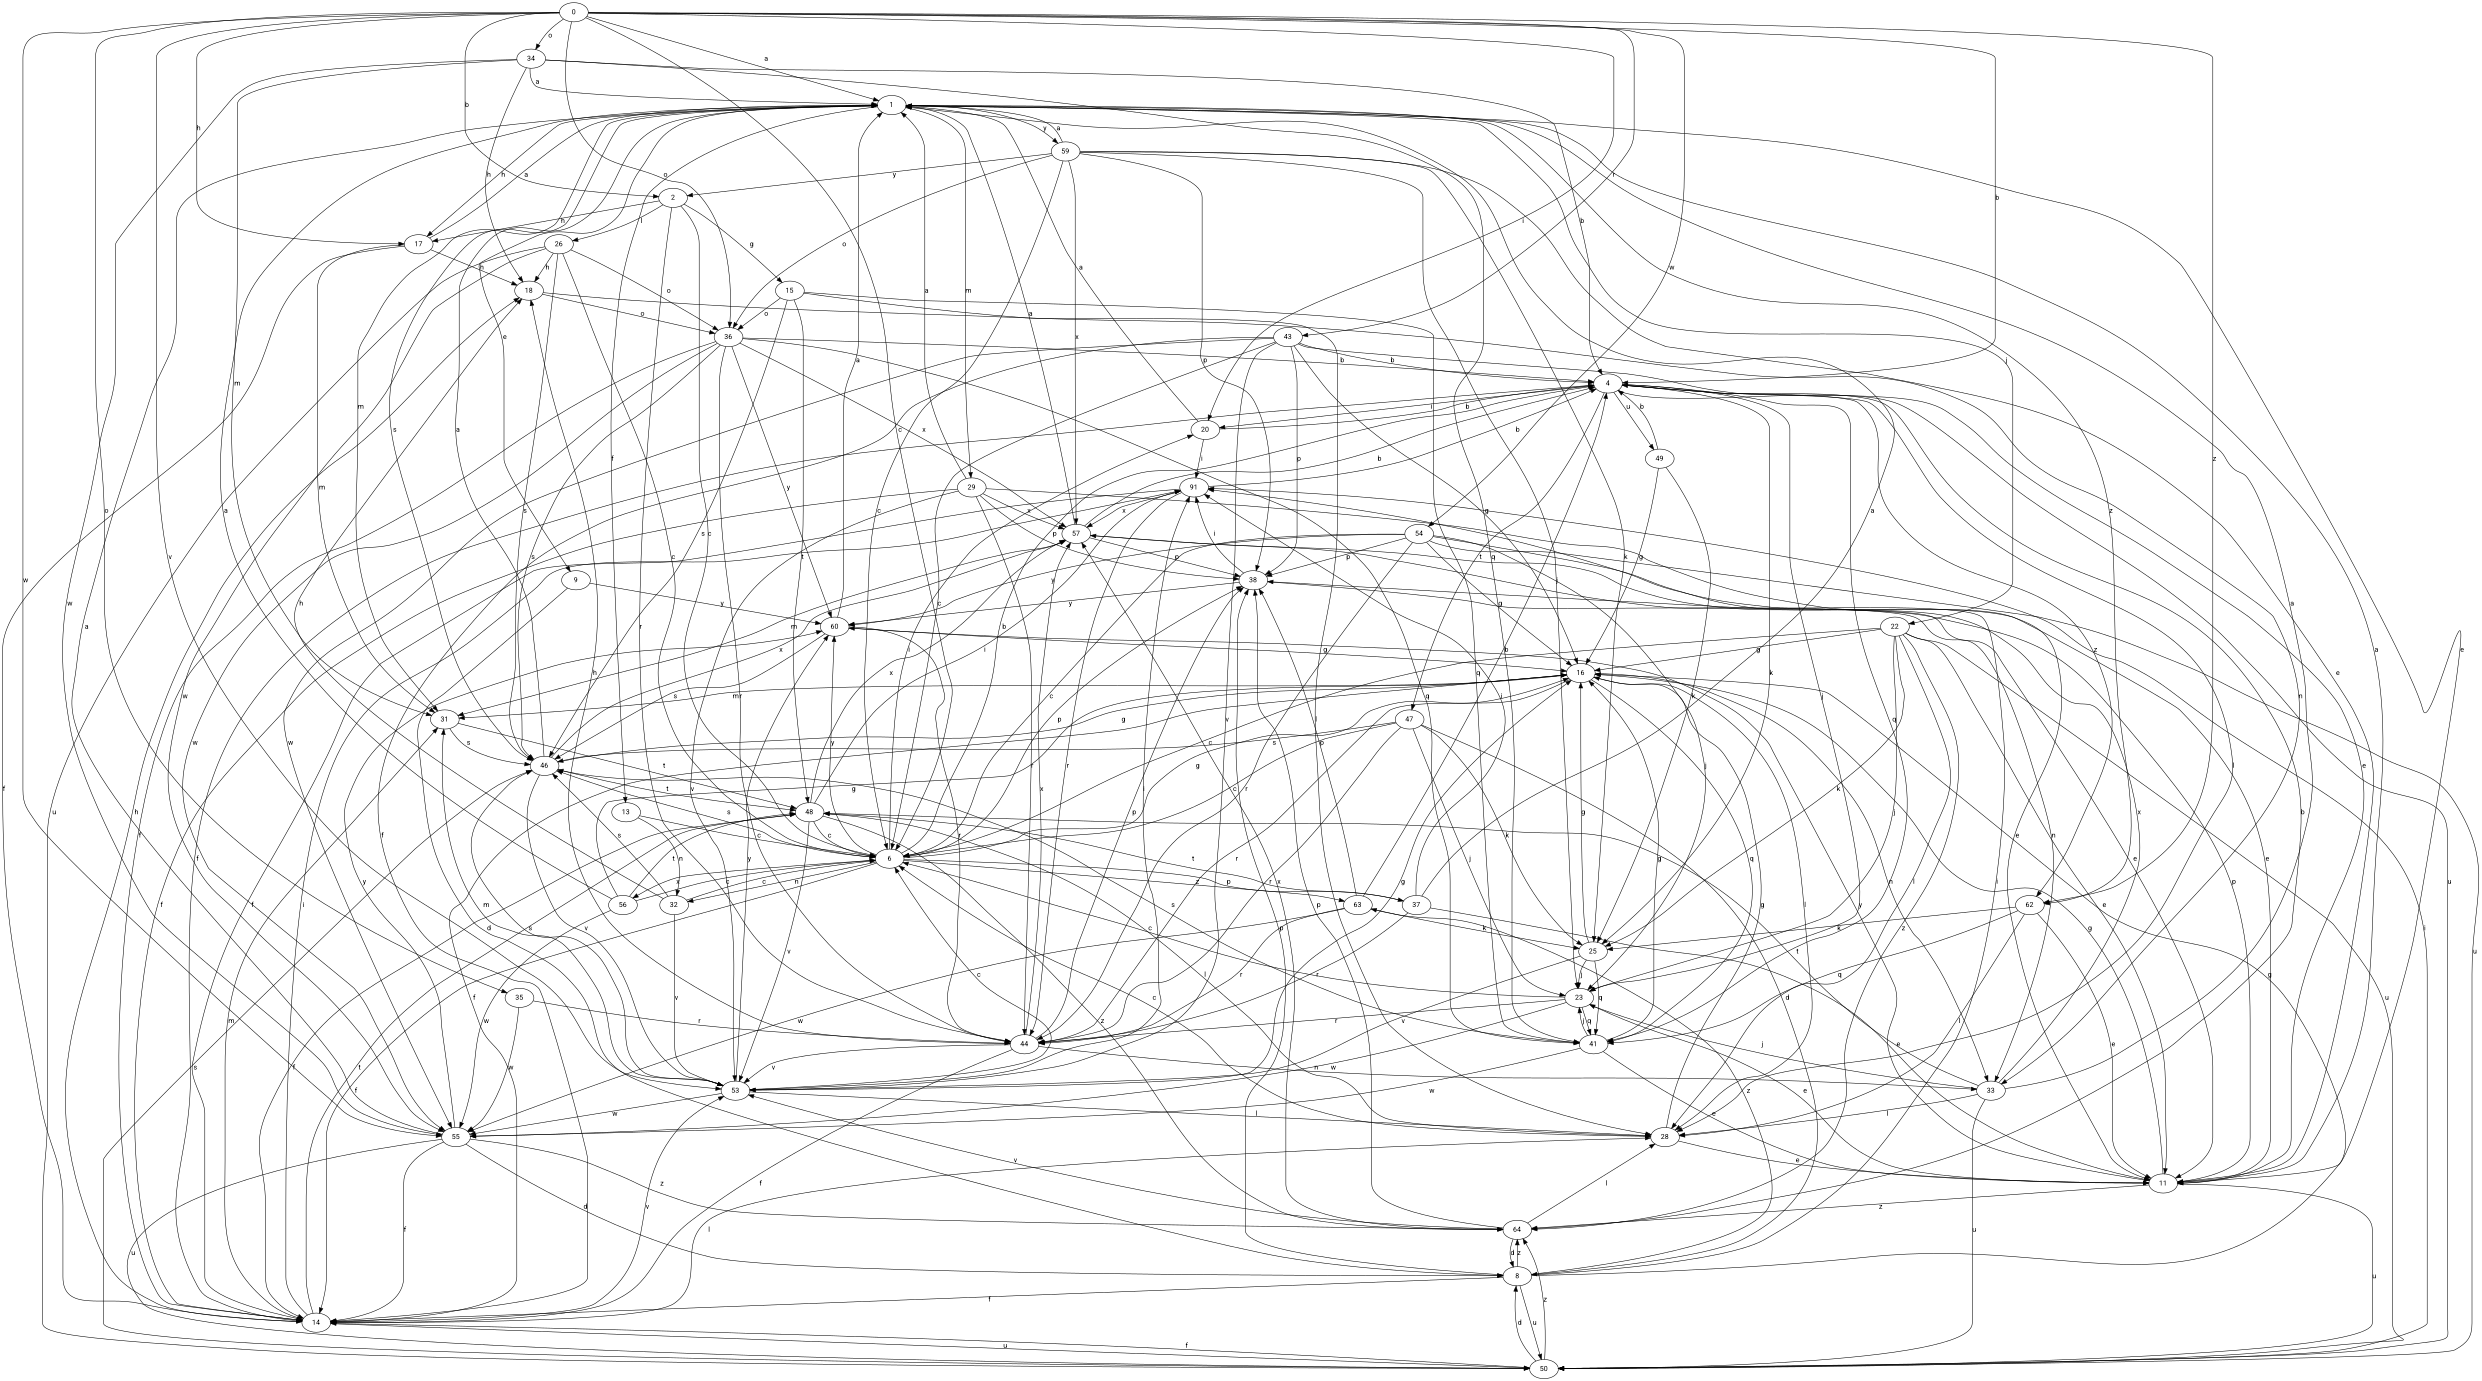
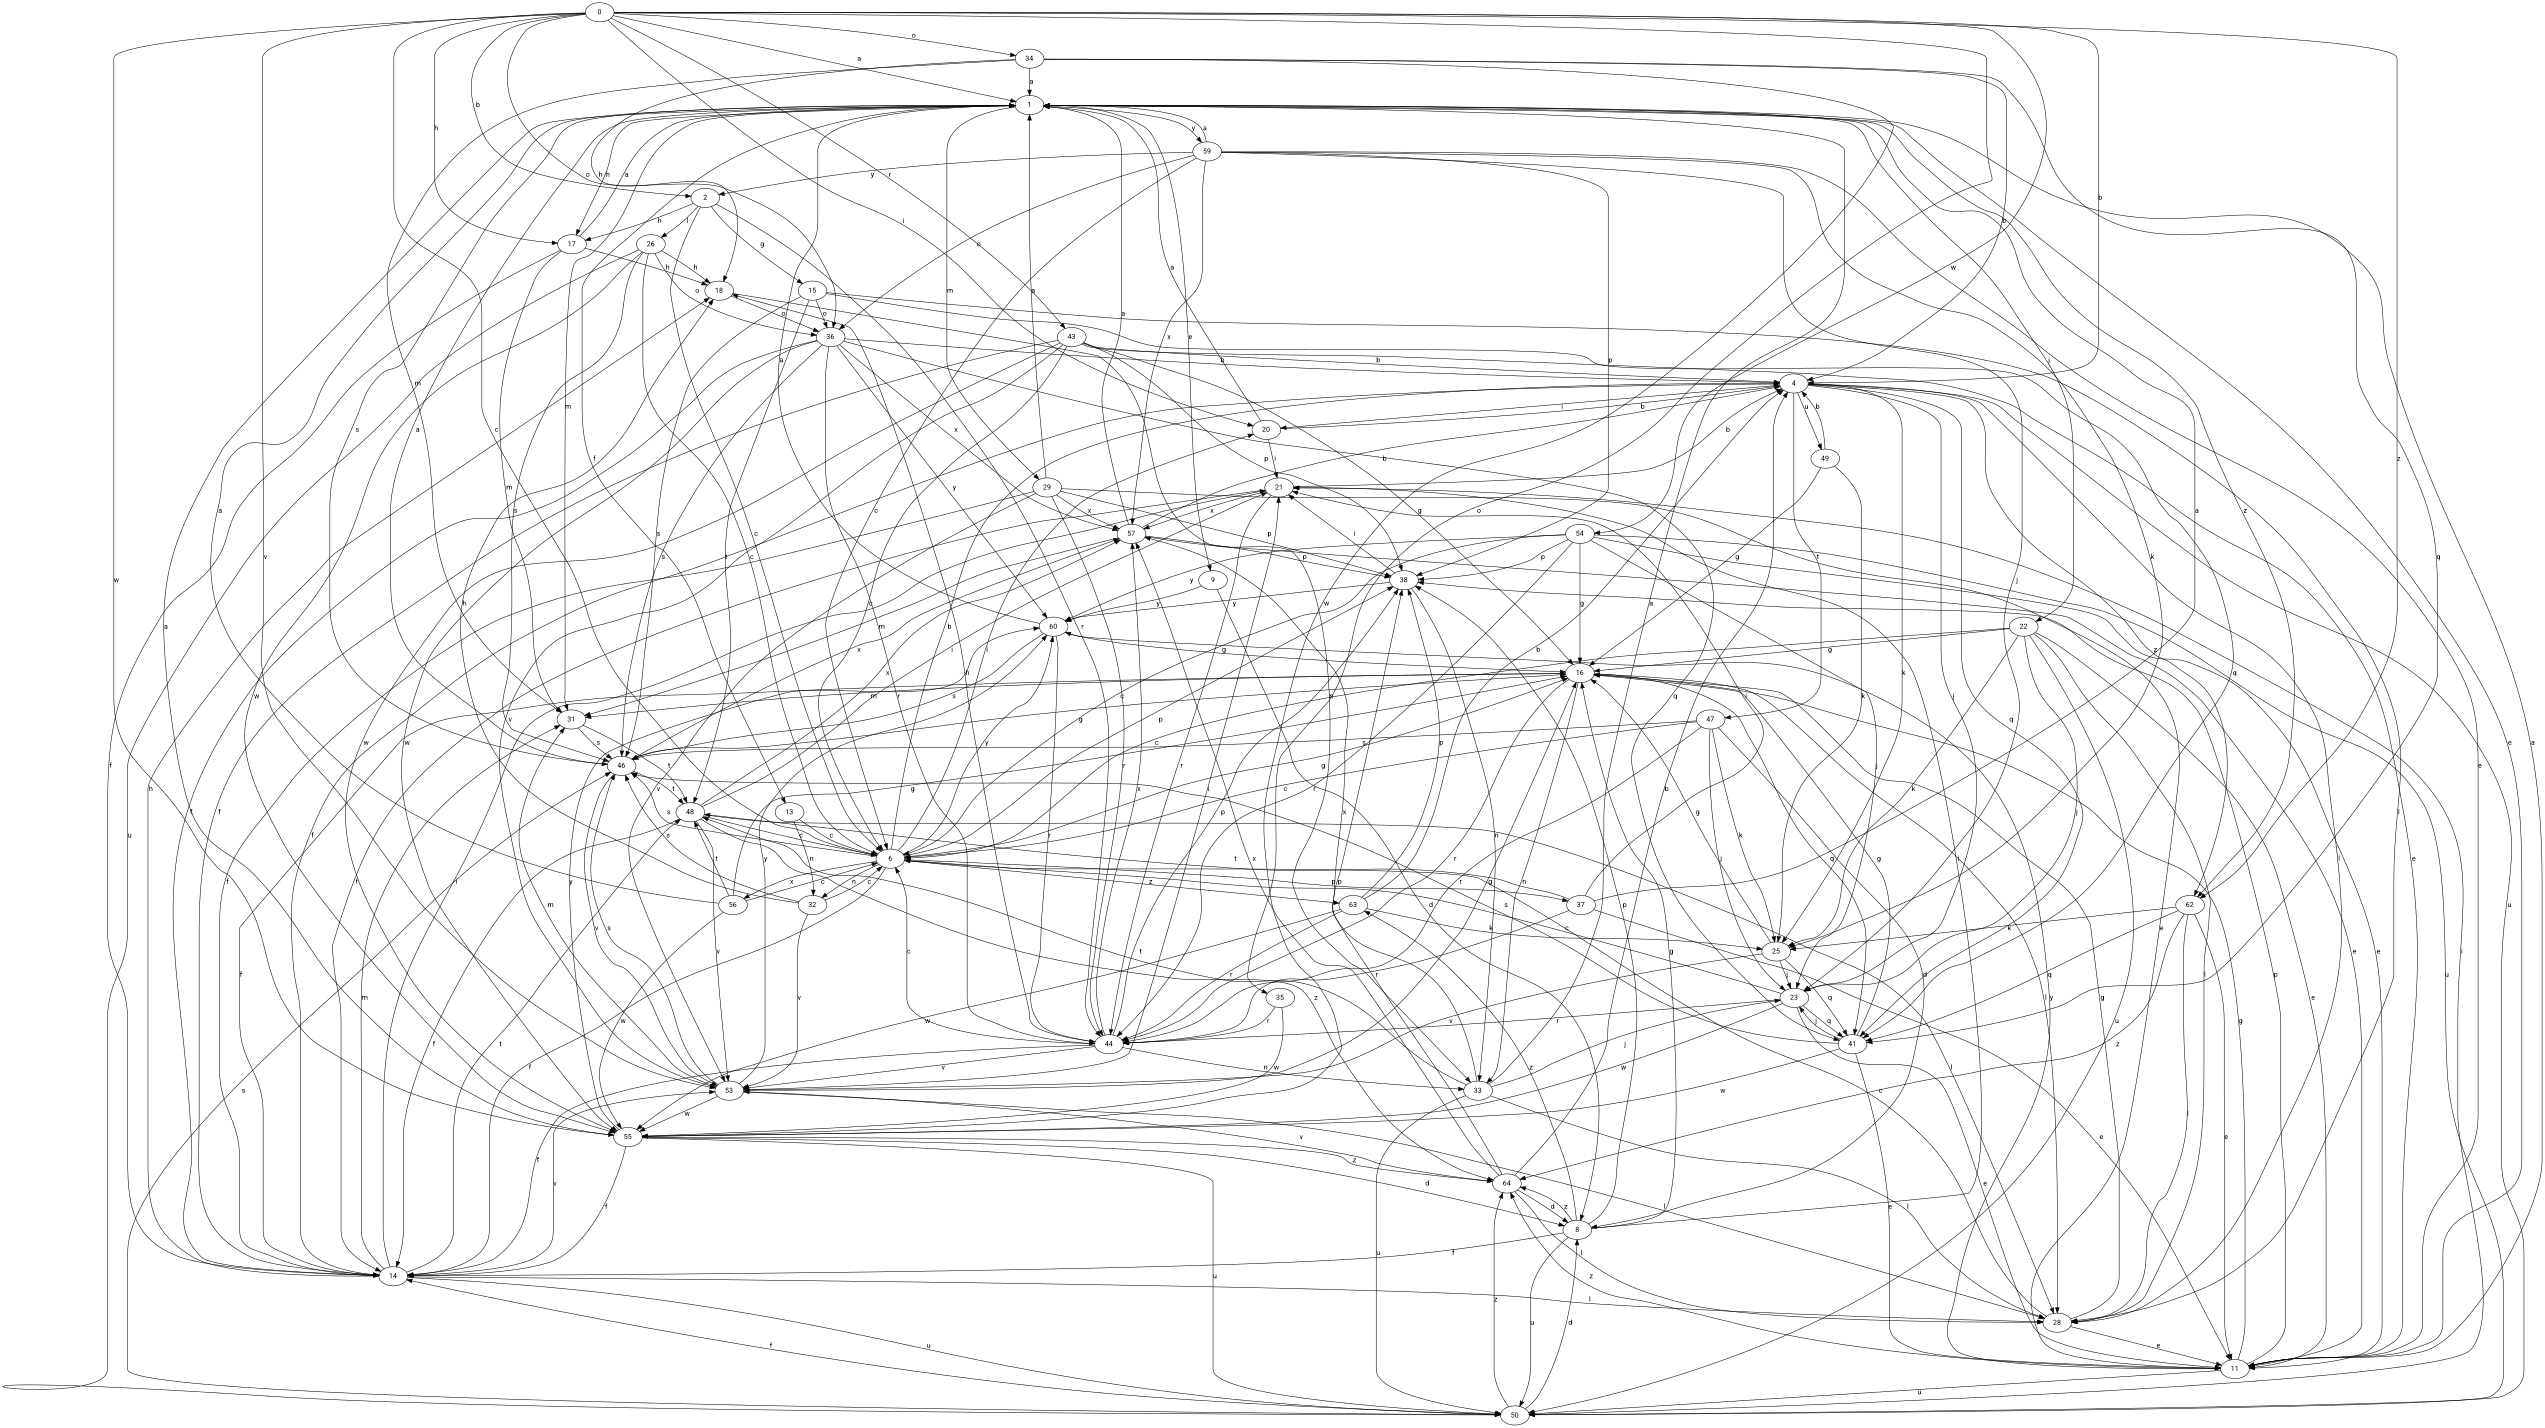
  strict digraph {
    fontname=Roboto
    node [fontname=Roboto]
    edge [fontname=Roboto]
    0
    1
    2
    4
    6
    17
    20
    34
    35
    36
    43
    53
    54
    55
    62
    9
    11
    13
    22
    29
    31
    46
    59
    15
    26
    44
    14
    23
    25
    28
    41
    47
    49
    50
    16
    32
    37
    38
    56
    60
    63
    18
-   21 [label=91]
+   21
    57
    8
    64
    48
    33
    0 -> 1 [label=a]
    0 -> 2 [label=b]
    0 -> 4 [label=b]
    0 -> 6 [label=c]
    0 -> 17 [label=h]
    0 -> 20 [label=i]
    0 -> 34 [label=o]
    0 -> 35 [label=o]
    0 -> 36 [label=o]
    0 -> 43 [label=r]
    0 -> 53 [label=v]
    0 -> 54 [label=w]
    0 -> 55 [label=w]
    0 -> 62 [label=z]
    1 -> 17 [label=h]
    1 -> 62 [label=z]
    1 -> 9 [label=e]
    1 -> 11 [label=e]
    1 -> 13 [label=f]
    1 -> 22 [label=j]
    1 -> 29 [label=m]
    1 -> 31 [label=m]
    1 -> 46 [label=s]
    1 -> 59 [label=y]
    2 -> 6 [label=c]
    2 -> 17 [label=h]
    2 -> 15 [label=g]
    2 -> 26 [label=l]
    2 -> 44 [label=r]
    4 -> 20 [label=i]
    4 -> 62 [label=z]
    4 -> 14 [label=f]
    4 -> 23 [label=j]
    4 -> 25 [label=k]
    4 -> 28 [label=l]
    4 -> 41 [label=q]
    4 -> 47 [label=t]
    4 -> 49 [label=u]
    4 -> 50 [label=u]
    6 -> 4 [label=b]
    6 -> 20 [label=i]
    6 -> 46 [label=s]
    6 -> 14 [label=f]
    6 -> 16 [label=g]
    6 -> 32 [label=n]
    6 -> 37 [label=p]
    6 -> 38 [label=p]
    6 -> 56 [label=x]
    6 -> 60 [label=y]
    6 -> 63 [label=z]
    17 -> 1 [label=a]
    17 -> 31 [label=m]
    17 -> 14 [label=f]
    17 -> 18 [label=h]
    20 -> 1 [label=a]
    20 -> 4 [label=b]
    20 -> 21 [label=i]
    34 -> 1 [label=a]
    34 -> 4 [label=b]
    34 -> 55 [label=w]
    34 -> 31 [label=m]
    34 -> 41 [label=q]
    34 -> 18 [label=h]
    35 -> 55 [label=w]
    35 -> 44 [label=r]
    36 -> 4 [label=b]
    36 -> 55 [label=w]
    36 -> 46 [label=s]
    36 -> 44 [label=r]
    36 -> 14 [label=f]
    36 -> 41 [label=q]
    36 -> 60 [label=y]
    36 -> 57 [label=x]
    43 -> 4 [label=b]
    43 -> 6 [label=c]
    43 -> 53 [label=v]
    43 -> 55 [label=w]
    43 -> 11 [label=e]
    43 -> 14 [label=f]
    43 -> 16 [label=g]
    43 -> 38 [label=p]
    53 -> 55 [label=w]
    53 -> 31 [label=m]
    53 -> 46 [label=s]
    53 -> 28 [label=l]
    53 -> 16 [label=g]
    53 -> 60 [label=y]
    53 -> 21 [label=i]
    54 -> 6 [label=c]
    54 -> 11 [label=e]
    54 -> 44 [label=r]
    54 -> 23 [label=j]
    54 -> 50 [label=u]
    54 -> 16 [label=g]
    54 -> 38 [label=p]
    54 -> 60 [label=y]
    55 -> 1 [label=a]
    55 -> 14 [label=f]
    55 -> 50 [label=u]
    55 -> 60 [label=y]
    55 -> 8 [label=d]
    55 -> 64 [label=z]
    62 -> 11 [label=e]
    62 -> 25 [label=k]
    62 -> 28 [label=l]
    62 -> 41 [label=q]
-   22 -> 64 [label=z]
+   62 -> 64 [label=z]
    9 -> 60 [label=y]
    9 -> 8 [label=d]
    11 -> 1 [label=a]
    11 -> 50 [label=u]
    11 -> 16 [label=g]
    11 -> 38 [label=p]
    11 -> 60 [label=y]
    11 -> 64 [label=z]
    13 -> 6 [label=c]
    13 -> 32 [label=n]
    22 -> 6 [label=c]
    22 -> 11 [label=e]
    22 -> 23 [label=j]
    22 -> 25 [label=k]
    22 -> 28 [label=l]
    22 -> 50 [label=u]
    22 -> 16 [label=g]
    29 -> 1 [label=a]
    29 -> 53 [label=v]
    29 -> 11 [label=e]
    29 -> 44 [label=r]
    29 -> 14 [label=f]
    29 -> 38 [label=p]
    29 -> 57 [label=x]
    31 -> 46 [label=s]
    31 -> 48 [label=t]
    46 -> 1 [label=a]
    46 -> 53 [label=v]
    46 -> 16 [label=g]
    46 -> 57 [label=x]
    46 -> 48 [label=t]
    59 -> 1 [label=a]
    59 -> 2 [label=y]
    59 -> 6 [label=c]
    59 -> 36 [label=o]
    59 -> 11 [label=e]
    59 -> 23 [label=j]
    59 -> 25 [label=k]
    59 -> 38 [label=p]
    59 -> 57 [label=x]
    15 -> 36 [label=o]
    15 -> 46 [label=s]
    15 -> 28 [label=l]
    15 -> 41 [label=q]
    15 -> 48 [label=t]
    26 -> 6 [label=c]
    26 -> 36 [label=o]
    26 -> 55 [label=w]
    26 -> 46 [label=s]
    26 -> 50 [label=u]
    26 -> 18 [label=h]
-   53 -> 6 [label=c]
+   44 -> 6 [label=c]
    44 -> 53 [label=v]
    44 -> 14 [label=f]
    44 -> 38 [label=p]
    44 -> 18 [label=h]
    44 -> 57 [label=x]
    44 -> 33 [label=n]
    14 -> 53 [label=v]
    14 -> 31 [label=m]
    14 -> 28 [label=l]
    14 -> 50 [label=u]
    14 -> 18 [label=h]
    14 -> 21 [label=i]
    14 -> 48 [label=t]
    23 -> 6 [label=c]
    23 -> 55 [label=w]
    23 -> 11 [label=e]
    23 -> 44 [label=r]
    23 -> 41 [label=q]
    25 -> 53 [label=v]
    25 -> 23 [label=j]
    25 -> 41 [label=q]
    25 -> 16 [label=g]
    28 -> 6 [label=c]
    28 -> 11 [label=e]
    28 -> 16 [label=g]
    41 -> 55 [label=w]
    41 -> 11 [label=e]
    41 -> 46 [label=s]
    41 -> 23 [label=j]
    41 -> 16 [label=g]
    47 -> 6 [label=c]
    47 -> 46 [label=s]
    47 -> 44 [label=r]
    47 -> 23 [label=j]
    47 -> 25 [label=k]
    47 -> 8 [label=d]
    49 -> 4 [label=b]
    49 -> 25 [label=k]
    49 -> 16 [label=g]
    50 -> 46 [label=s]
    50 -> 14 [label=f]
    50 -> 21 [label=i]
    50 -> 8 [label=d]
    50 -> 64 [label=z]
    16 -> 31 [label=m]
    16 -> 44 [label=r]
    16 -> 14 [label=f]
    16 -> 28 [label=l]
    16 -> 41 [label=q]
    16 -> 33 [label=n]
    32 -> 6 [label=c]
    32 -> 53 [label=v]
    32 -> 46 [label=s]
    32 -> 18 [label=h]
    37 -> 1 [label=a]
    37 -> 11 [label=e]
    37 -> 44 [label=r]
    37 -> 21 [label=i]
    37 -> 48 [label=t]
    38 -> 60 [label=y]
    38 -> 21 [label=i]
    38 -> 33 [label=n]
    56 -> 1 [label=a]
    56 -> 6 [label=c]
    56 -> 55 [label=w]
    56 -> 16 [label=g]
    56 -> 48 [label=t]
    60 -> 1 [label=a]
    60 -> 46 [label=s]
    60 -> 44 [label=r]
    60 -> 16 [label=g]
    63 -> 4 [label=b]
    63 -> 55 [label=w]
    63 -> 44 [label=r]
    63 -> 25 [label=k]
    63 -> 38 [label=p]
    18 -> 36 [label=o]
    18 -> 33 [label=n]
    21 -> 4 [label=b]
    21 -> 44 [label=r]
    21 -> 14 [label=f]
    21 -> 57 [label=x]
    57 -> 1 [label=a]
    57 -> 4 [label=b]
    57 -> 11 [label=e]
    57 -> 31 [label=m]
    57 -> 38 [label=p]
    8 -> 14 [label=f]
    8 -> 50 [label=u]
    8 -> 16 [label=g]
    8 -> 38 [label=p]
    8 -> 63 [label=z]
    8 -> 21 [label=i]
    8 -> 64 [label=z]
    64 -> 4 [label=b]
    64 -> 53 [label=v]
    64 -> 28 [label=l]
    64 -> 38 [label=p]
    64 -> 57 [label=x]
    64 -> 8 [label=d]
    48 -> 6 [label=c]
    48 -> 53 [label=v]
    48 -> 14 [label=f]
    48 -> 28 [label=l]
    48 -> 21 [label=i]
    48 -> 57 [label=x]
    48 -> 64 [label=z]
    33 -> 1 [label=a]
    33 -> 23 [label=j]
    33 -> 28 [label=l]
    33 -> 50 [label=u]
    33 -> 57 [label=x]
    33 -> 48 [label=t]
  }
